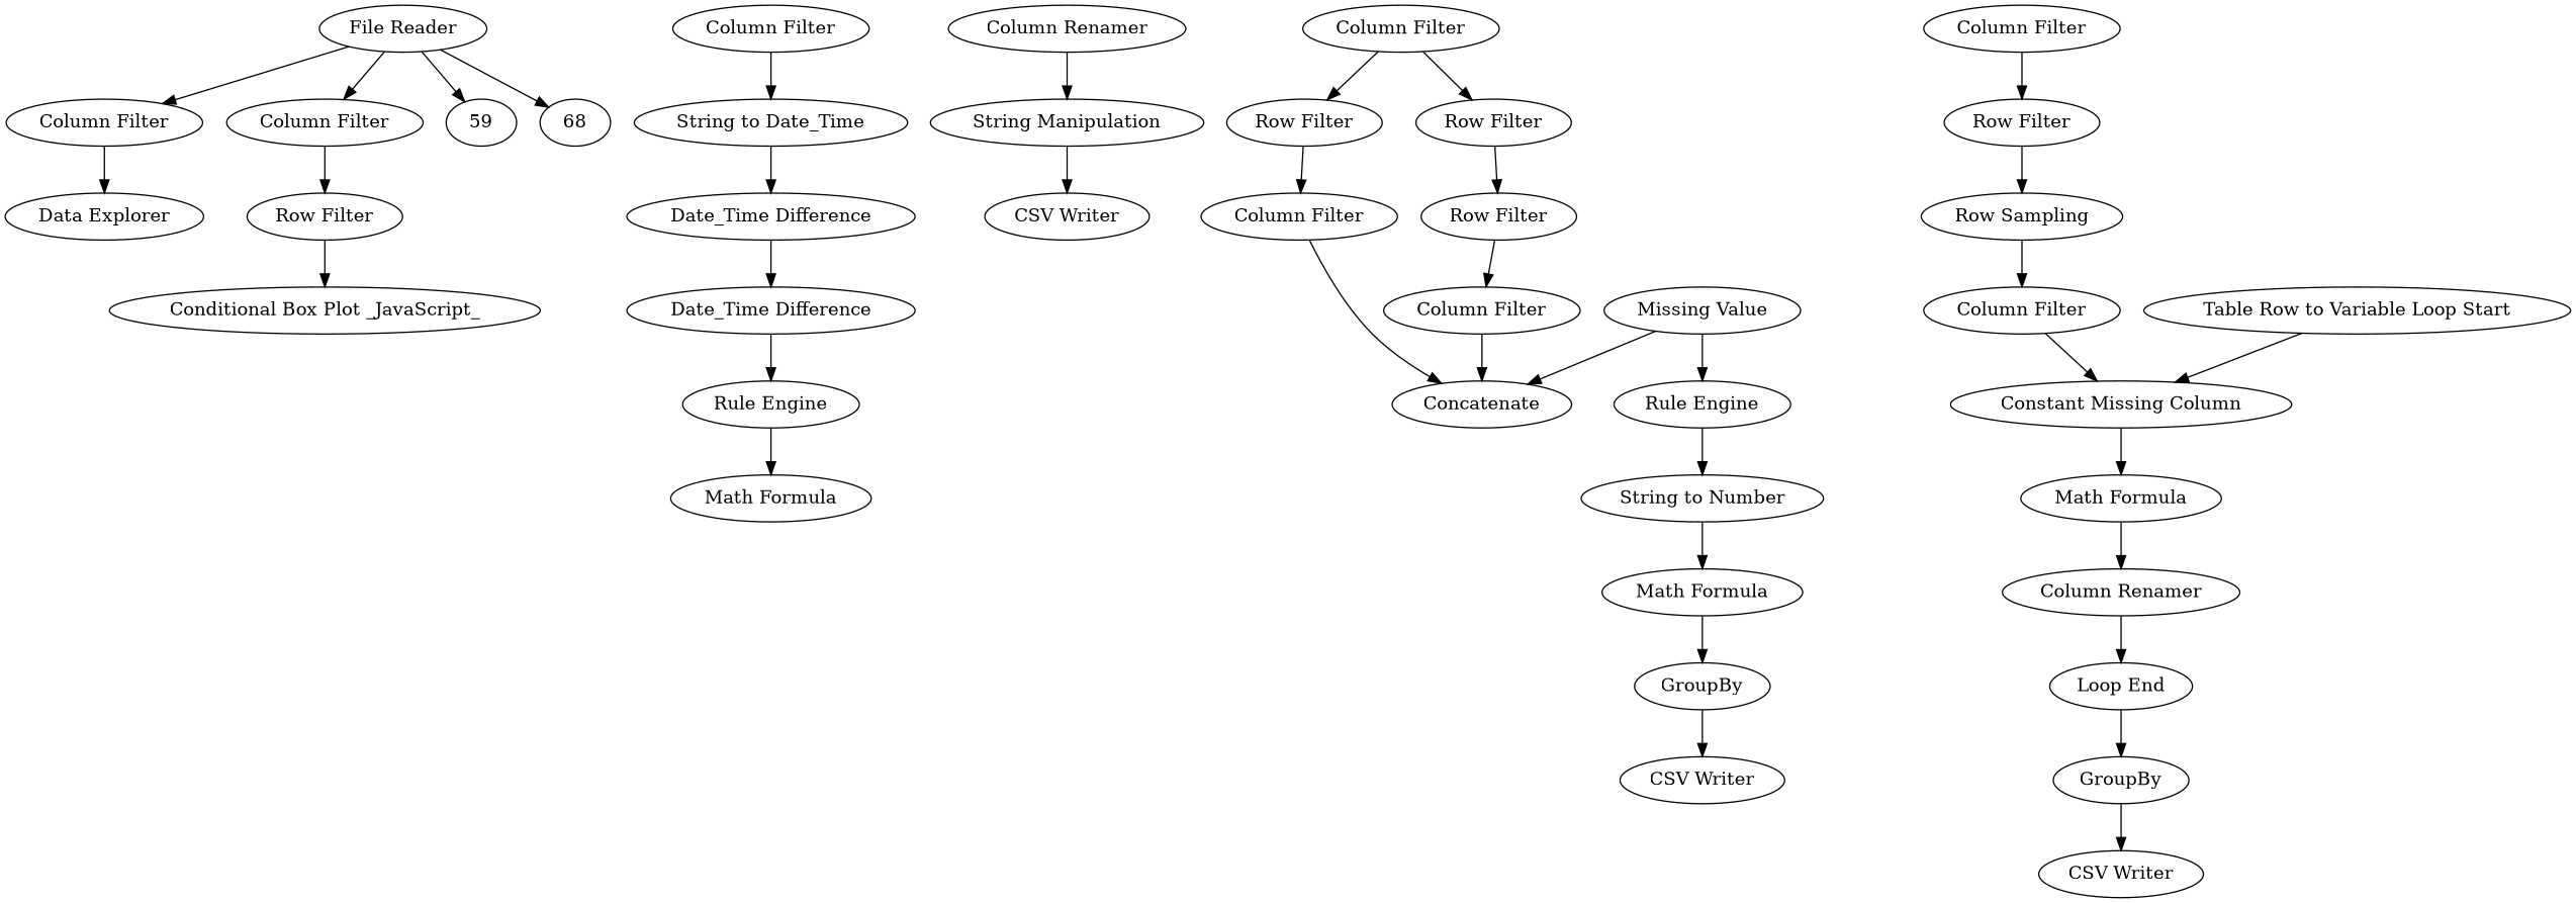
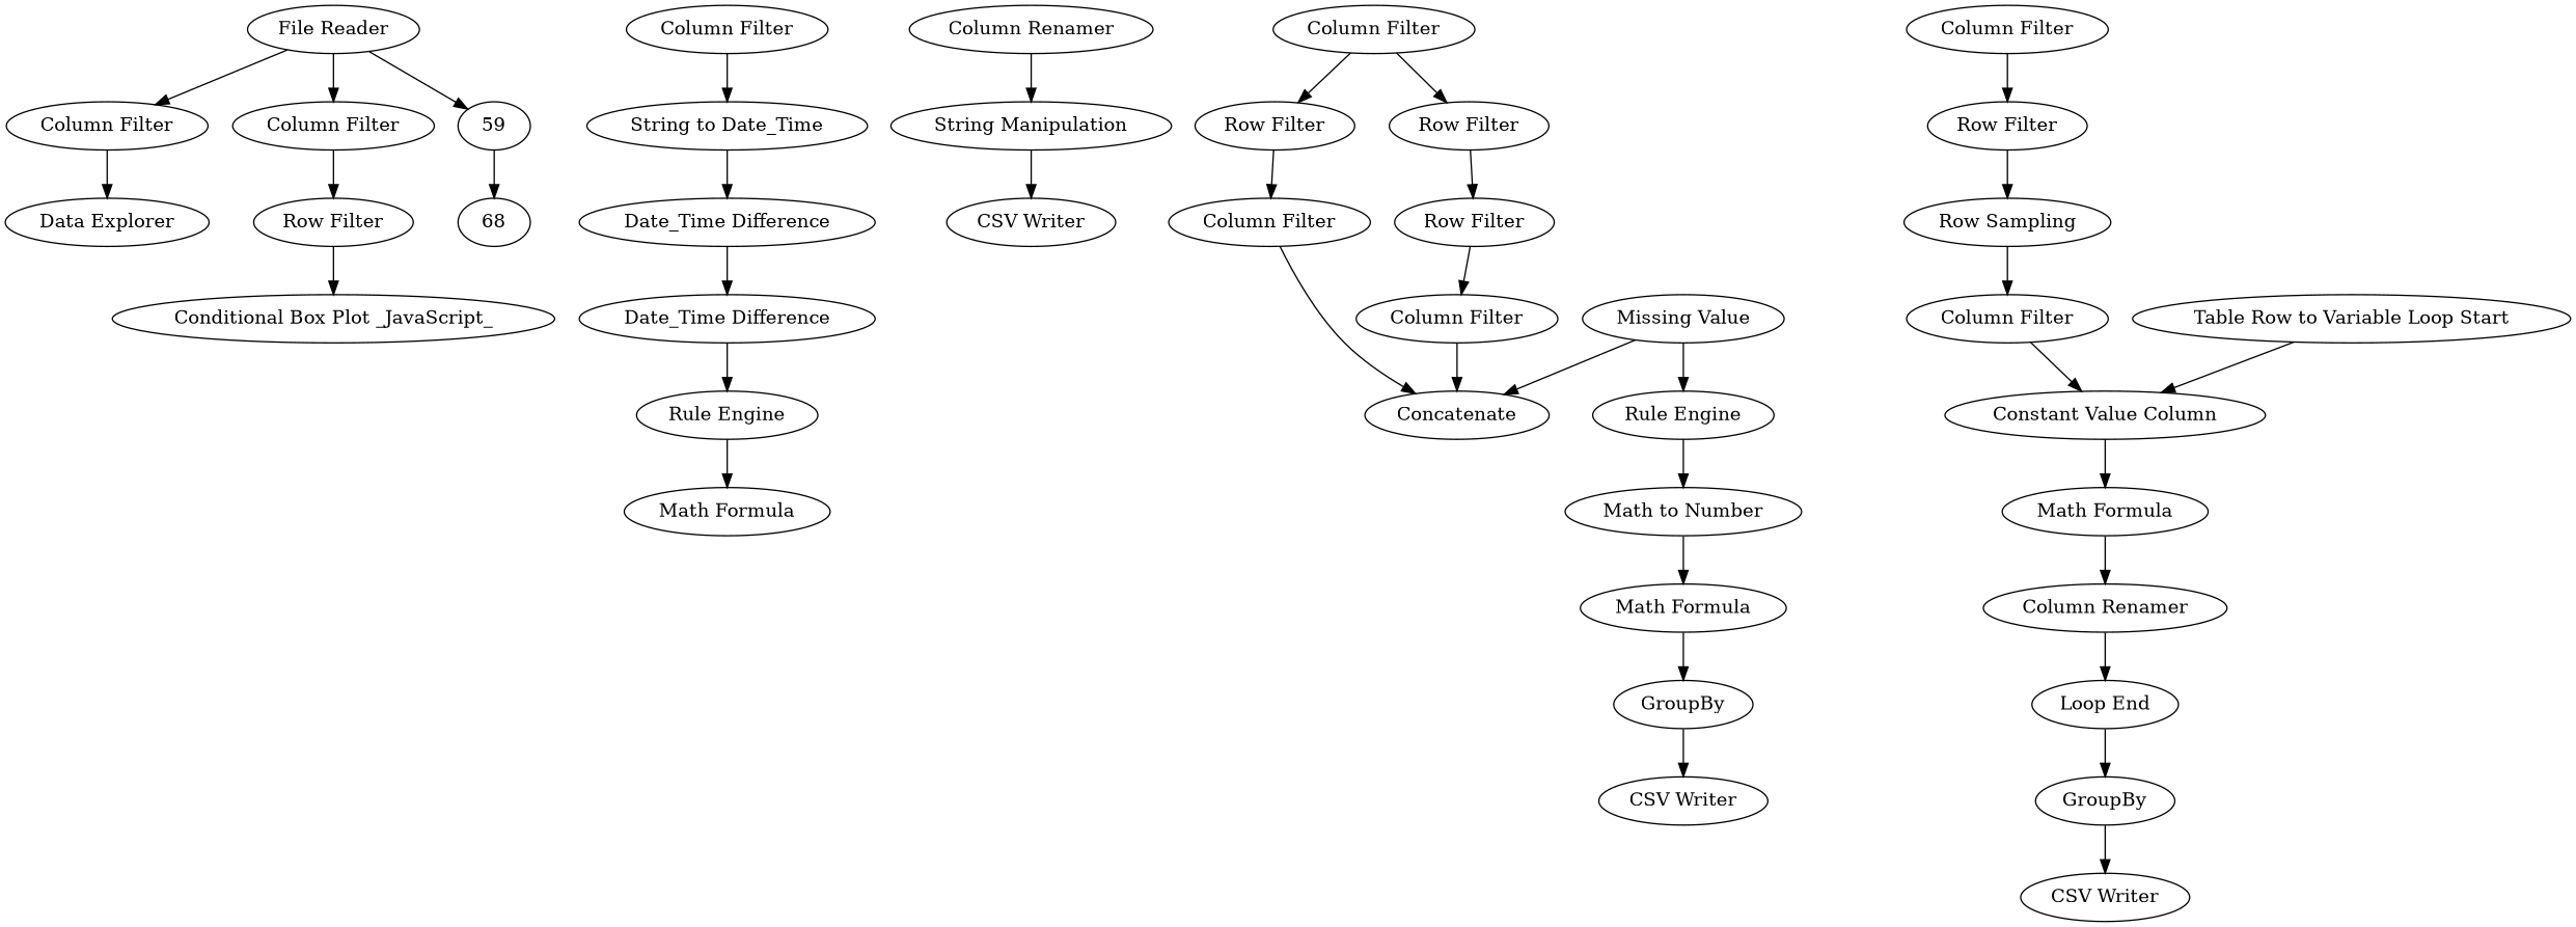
  digraph {
    rankdir=TB
    n1 [label="File Reader"]
    n2 [label="Column Filter"]
    n3 [label="Column Filter"]
    59
    n5 [label=68]
    n6 [label="Data Explorer"]
    n7 [label="Row Filter"]
    n8 [label="Conditional Box Plot _JavaScript_"]
    n9 [label="Math Formula"]
    n10 [label="Column Filter"]
    n11 [label="String to Date_Time"]
    n12 [label="Date_Time Difference"]
    n13 [label="Date_Time Difference"]
    n14 [label="Rule Engine"]
    n15 [label="Column Renamer"]
    n16 [label="String Manipulation"]
    n17 [label="CSV Writer"]
    n18 [label="Column Filter"]
    n19 [label="Row Filter"]
    n20 [label="Row Filter"]
    n21 [label="Column Filter"]
    n22 [label="Row Filter"]
    n23 [label=Concatenate]
    n24 [label="Column Filter"]
    n25 [label="Missing Value"]
    n26 [label="Rule Engine"]
-   n27 [label="String to Number"]
+   n27 [label="Math to Number"]
    n28 [label="Math Formula"]
    n29 [label=GroupBy]
    n30 [label="CSV Writer"]
    n31 [label="Column Filter"]
    n32 [label="Row Filter"]
    n33 [label="Row Sampling"]
    n34 [label="Column Filter"]
-   n35 [label="Constant Missing Column"]
+   n35 [label="Constant Value Column"]
    n36 [label="Table Row to Variable Loop Start"]
    n37 [label="Math Formula"]
    n38 [label="Column Renamer"]
    n39 [label="Loop End"]
    n40 [label=GroupBy]
    n41 [label="CSV Writer"]
    n1 -> n2
    n1 -> n3
    n1 -> 59
-   n1 -> n5
+   59 -> n5
    n2 -> n6
    n3 -> n7
    n7 -> n8
    n10 -> n11
    n11 -> n12
    n12 -> n13
    n13 -> n14
    n14 -> n9
    n15 -> n16
    n16 -> n17
    n18 -> n19
    n18 -> n20
    n19 -> n21
    n20 -> n22
    n21 -> n23
    n22 -> n24
    n24 -> n23
    n25 -> n23
    n25 -> n26
    n26 -> n27
    n27 -> n28
    n28 -> n29
    n29 -> n30
    n31 -> n32
    n32 -> n33
    n33 -> n34
    n34 -> n35
    n35 -> n37
    n36 -> n35
    n37 -> n38
    n38 -> n39
    n39 -> n40
    n40 -> n41
  }
